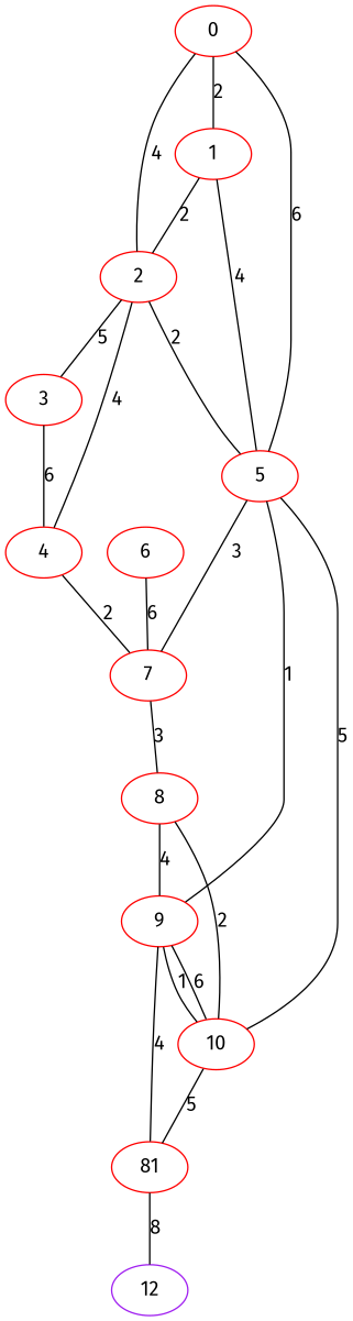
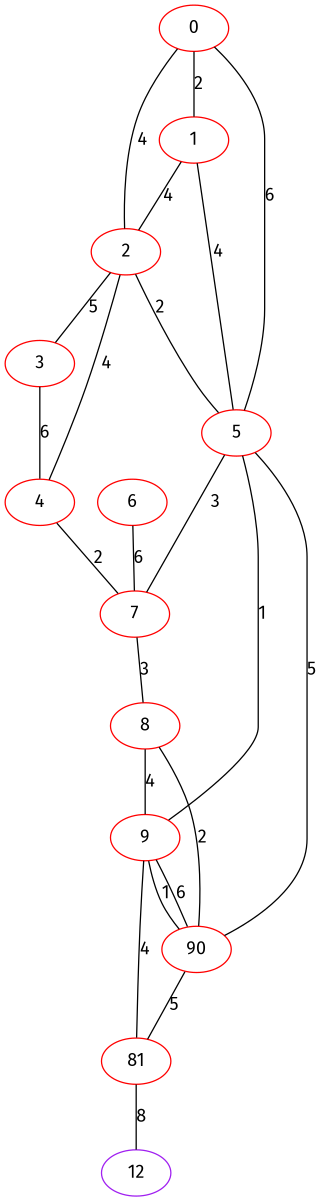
  graph {
    fontname="Fira Sans"
    node [color=red fontname="Fira Sans" weight=1]
    edge [fontname="Fira Sans"]
    0
    1
    2
    5
    3
    7
    9
-   10
+   10 [label=90]
    4
    6
    8
    n12 [label=81]
    12 [color=purple weight=4]
    0 -- 1 [label=2]
    0 -- 2 [label=4]
    0 -- 5 [label=6]
-   1 -- 2 [label=2]
+   1 -- 2 [label=4]
    1 -- 5 [label=4]
    2 -- 5 [label=2]
    2 -- 3 [label=5]
    5 -- 7 [label=3]
    5 -- 9 [label=1]
    5 -- 10 [label=5]
    3 -- 4 [label=6]
    7 -- 8 [label=3]
    9 -- 10 [label=6]
    9 -- 10 [label=1]
    9 -- n12 [label=4]
    10 -- n12 [label=5]
    4 -- 2 [label=4]
    4 -- 7 [label=2]
    6 -- 7 [label=6]
    8 -- 9 [label=4]
    8 -- 10 [label=2]
    n12 -- 12 [label=8]
  }
